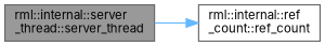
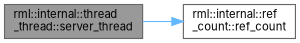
  digraph {
    rankdir=LR
    fontname=Inter
    node [fontname=Inter fontsize=10 shape=box style=filled]
-   n1 [color=gray40 fillcolor=grey60 fontcolor=black height=0.2 label="rml::internal::server\l_thread::server_thread" width=0.4]
+   n1 [color=gray40 fillcolor=grey60 fontcolor=black height=0.2 label="rml::internal::thread\l_thread::server_thread" width=0.4]
    n2 [color=grey40 fillcolor=white height=0.2 label="rml::internal::ref\l_count::ref_count" width=0.4]
    n1 -> n2 [color=steelblue1 fontname=Inter fontsize=10 labelfontname=Helvetica labelfontsize=10 style=solid]
  }
